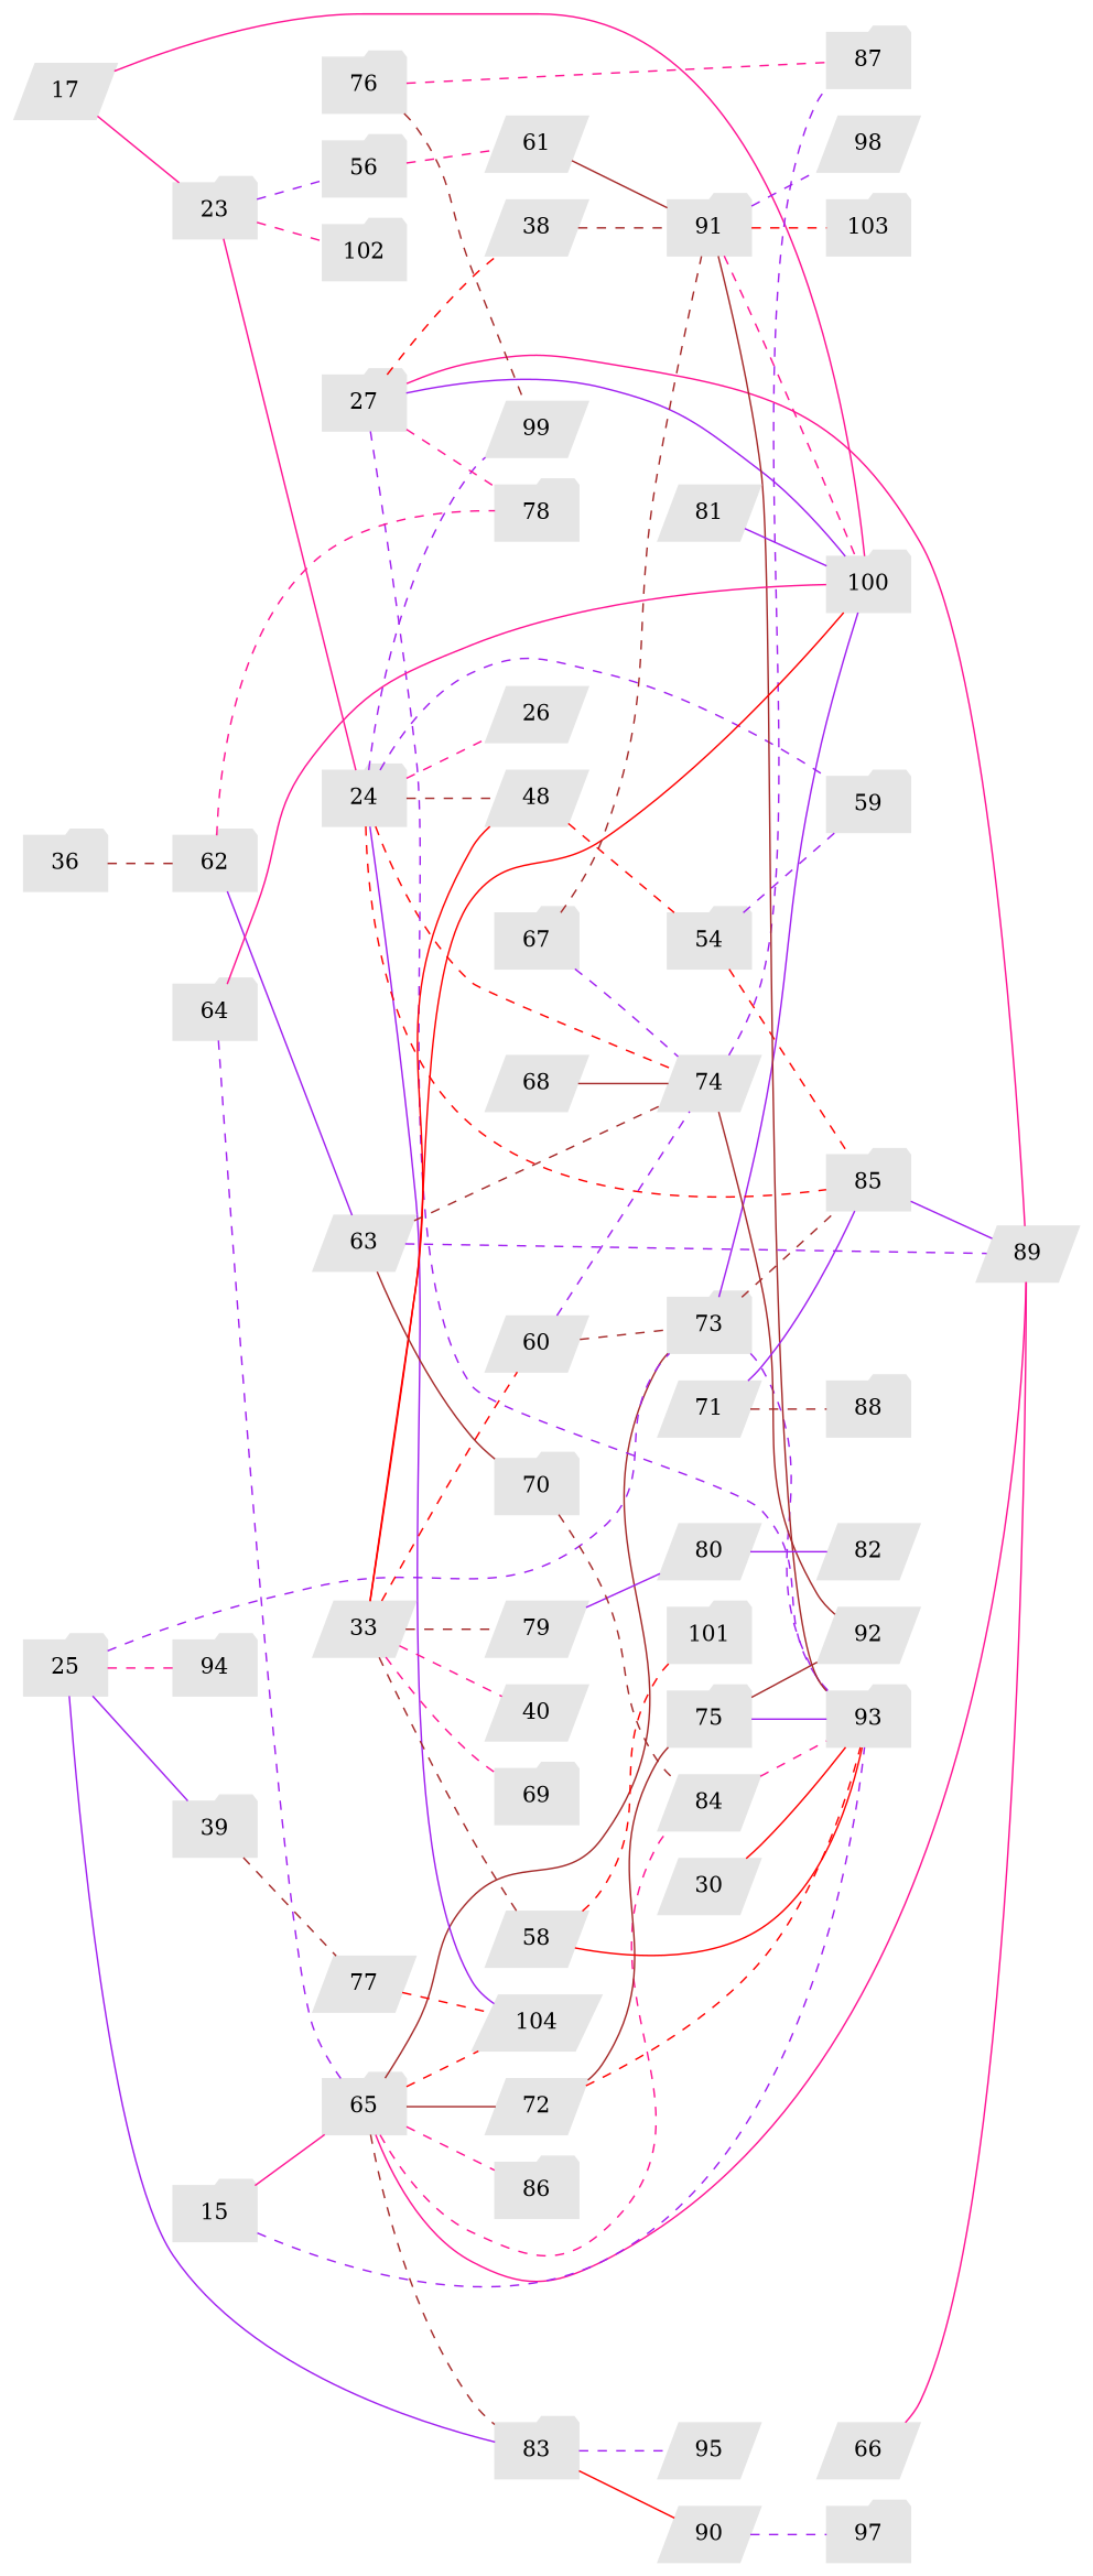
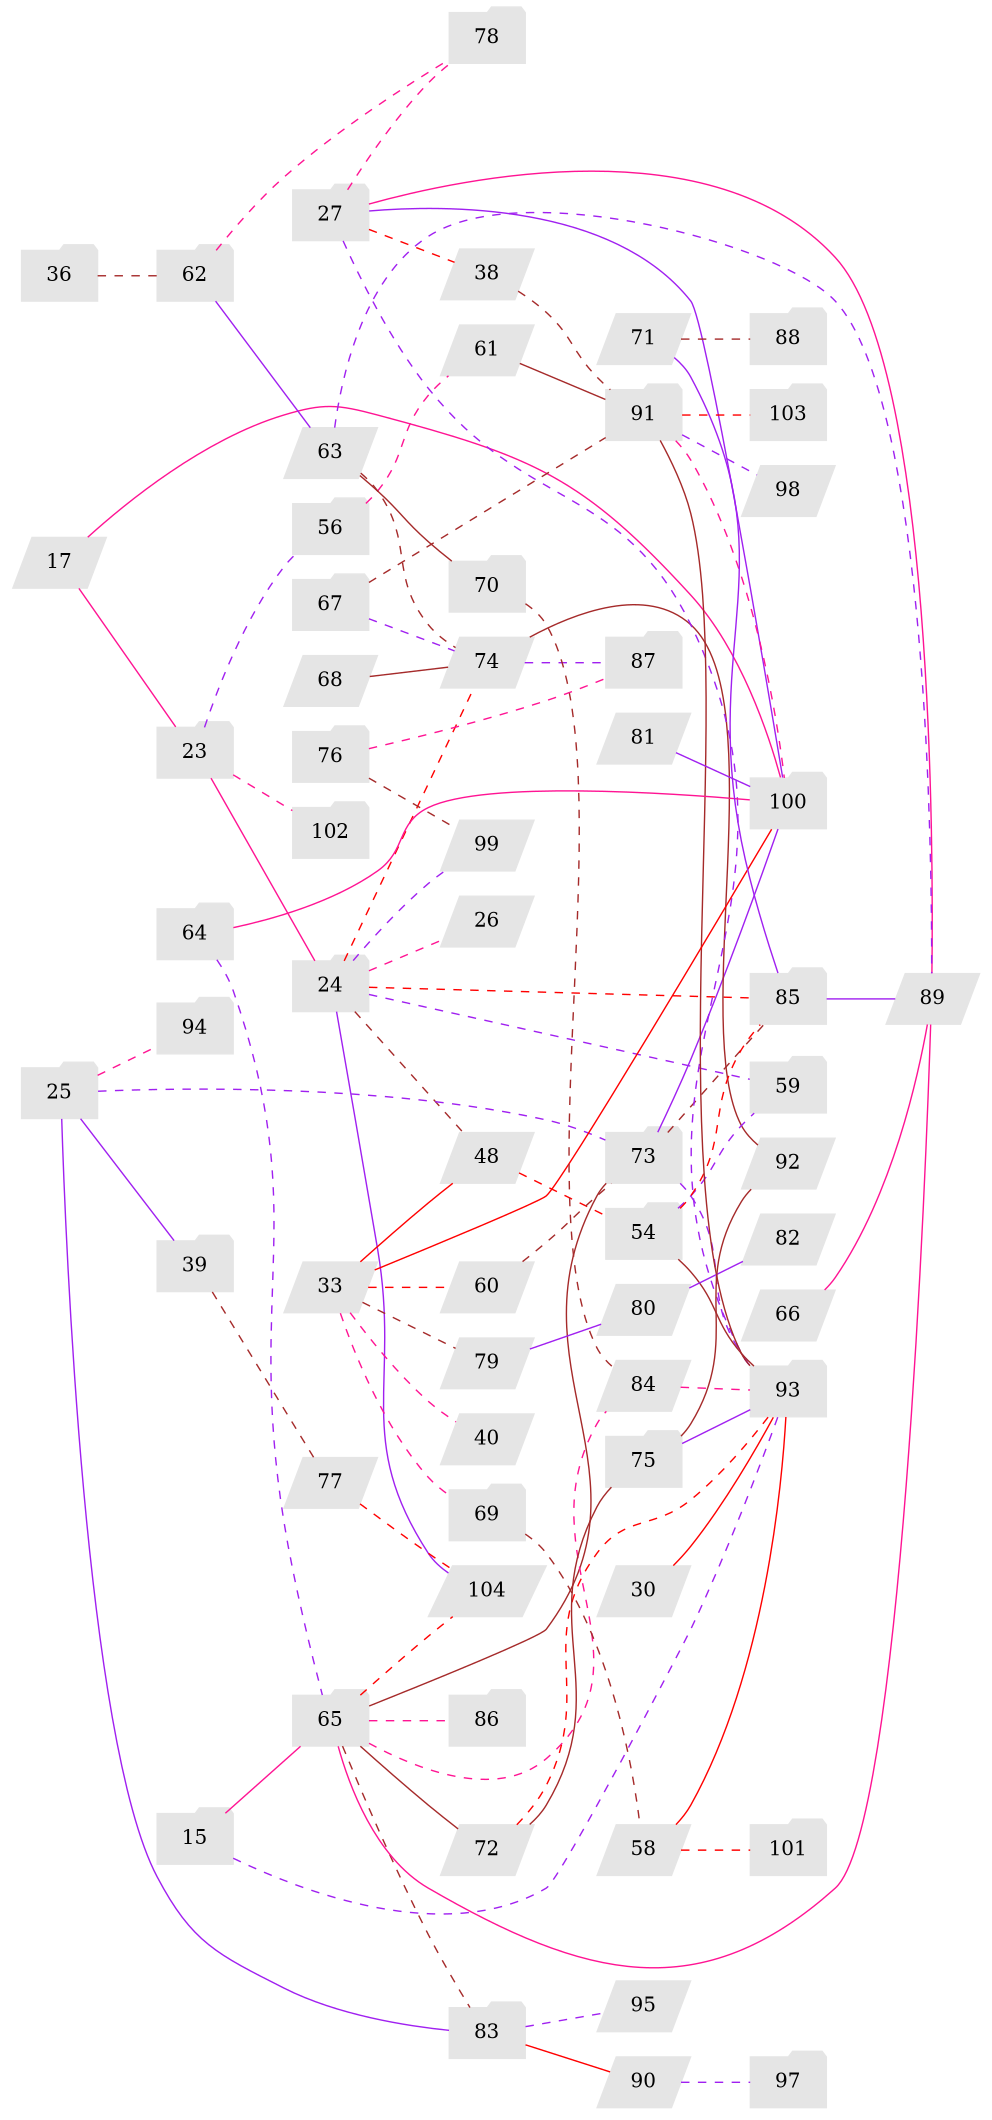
  graph {
    rankdir=LR
    node [color=gray90 shape=folder style=filled]
    edge [color=purple style=dashed]
    65 [super="+8+52"]
    104 [shape=parallelogram super="+10+96"]
    73 [super="+3"]
    83
    89 [shape=parallelogram super="+37+29"]
    72 [shape=parallelogram super="+46+56"]
    84 [shape=parallelogram]
    86
    15
    93 [super="+5+49"]
    17 [shape=parallelogram]
    23
    100 [super="+19+31+50+51+21+6"]
    24
    n15 [label=56]
    102
    26 [shape=parallelogram]
    48 [shape=parallelogram]
    59
    74 [shape=parallelogram super="+43"]
    85 [super="+44"]
    99 [shape=parallelogram]
    61 [shape=parallelogram]
    54
    87
    92 [shape=parallelogram]
    25 [super="+22"]
    39
    94
    77 [shape=parallelogram]
    90 [shape=parallelogram]
    95 [shape=parallelogram]
    27 [super="+14"]
    38 [shape=parallelogram]
    78
    91 [super="+28+53"]
    30 [shape=parallelogram]
    33 [shape=parallelogram super="+13"]
    40 [shape=parallelogram]
    58 [shape=parallelogram super="+57"]
    60 [shape=parallelogram]
    69
    79 [shape=parallelogram]
    101
    80 [shape=parallelogram]
    62 [super="+34"]
    63 [shape=parallelogram]
    36
    98 [shape=parallelogram]
    103
    70
    64
    75 [super="+42"]
    66 [shape=parallelogram]
    67
    68 [shape=parallelogram]
    71 [shape=parallelogram]
    88
    76
    82 [shape=parallelogram]
    81 [shape=parallelogram]
    97
    65 -- 104 [color=red weight=2]
    65 -- 73 [color=brown style=solid weight=2]
    65 -- 83 [color=brown]
    65 -- 89 [color=deeppink style=solid]
    65 -- 72 [color=brown style=solid]
    65 -- 84 [color=deeppink]
    65 -- 86 [color=deeppink]
    73 -- 93 [weight=3]
    73 -- 100 [style=solid weight=2]
    73 -- 85 [color=brown]
    83 -- 90 [color=red style=solid]
    83 -- 95
    72 -- 93 [color=red]
    72 -- 75 [color=brown style=solid]
    84 -- 93 [color=deeppink]
    15 -- 65 [color=deeppink style=solid]
    15 -- 93
    17 -- 23 [color=deeppink style=solid]
    17 -- 100 [color=deeppink style=solid]
    23 -- 24 [color=deeppink style=solid]
    23 -- n15
    23 -- 102 [color=deeppink]
    24 -- 104 [style=solid weight=2]
    24 -- 26 [color=deeppink]
    24 -- 48 [color=brown]
    24 -- 59
    24 -- 74 [color=red]
    24 -- 85 [color=red]
    24 -- 99
    n15 -- 61 [color=deeppink]
    48 -- 54 [color=red]
    74 -- 87
    74 -- 92 [color=brown style=solid]
    85 -- 89 [style=solid]
    61 -- 91 [color=brown style=solid]
+   54 -- 93 [color=brown style=solid weight=2]
    54 -- 59
    54 -- 85 [color=red]
    25 -- 73 [weight=2]
    25 -- 83 [style=solid]
    25 -- 39 [style=solid]
    25 -- 94 [color=deeppink]
    39 -- 77 [color=brown]
    77 -- 104 [color=red]
    90 -- 97
    27 -- 89 [color=deeppink style=solid]
    27 -- 93 [weight=2]
    27 -- 100 [style=solid]
    27 -- 38 [color=red]
    27 -- 78 [color=deeppink]
    38 -- 91 [color=brown]
    91 -- 93 [color=brown style=solid]
    91 -- 100 [color=deeppink]
    91 -- 98
    91 -- 103 [color=red]
    30 -- 93 [color=red style=solid]
    33 -- 100 [color=red style=solid weight=2]
    33 -- 48 [color=red style=solid]
    33 -- 40 [color=deeppink]
-   33 -- 58 [color=brown]
+   69 -- 58 [color=brown]
    33 -- 60 [color=red]
    33 -- 69 [color=deeppink]
    33 -- 79 [color=brown]
    58 -- 93 [color=red style=solid]
    58 -- 101 [color=red]
    60 -- 73 [color=brown]
-   60 -- 74
    79 -- 80 [style=solid]
    80 -- 82 [style=solid]
    62 -- 78 [color=deeppink]
    62 -- 63 [style=solid]
    63 -- 89
    63 -- 74 [color=brown]
    63 -- 70 [color=brown style=solid]
    36 -- 62 [color=brown]
    70 -- 84 [color=brown]
    64 -- 65
    64 -- 100 [color=deeppink style=solid]
    75 -- 93 [style=solid weight=3]
    75 -- 92 [color=brown style=solid]
    66 -- 89 [color=deeppink style=solid]
    67 -- 74
    67 -- 91 [color=brown]
    68 -- 74 [color=brown style=solid]
    71 -- 85 [style=solid]
    71 -- 88 [color=brown]
    76 -- 99 [color=brown]
    76 -- 87 [color=deeppink]
    81 -- 100 [style=solid]
  }
